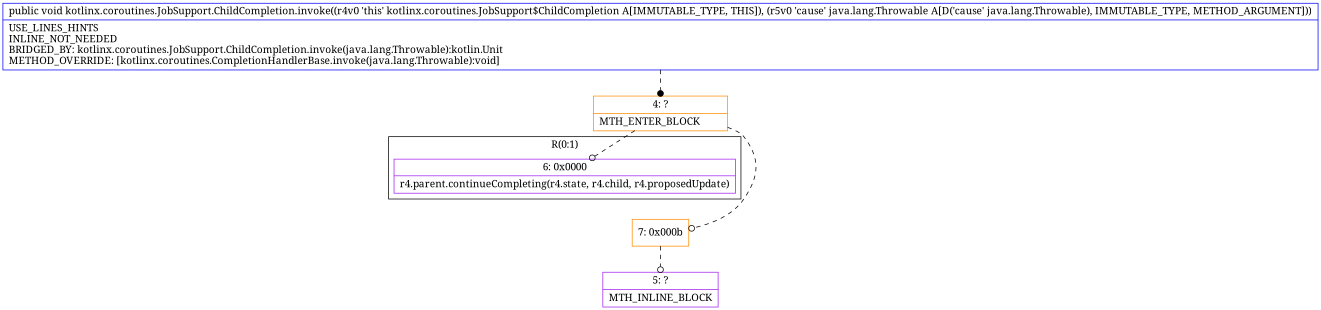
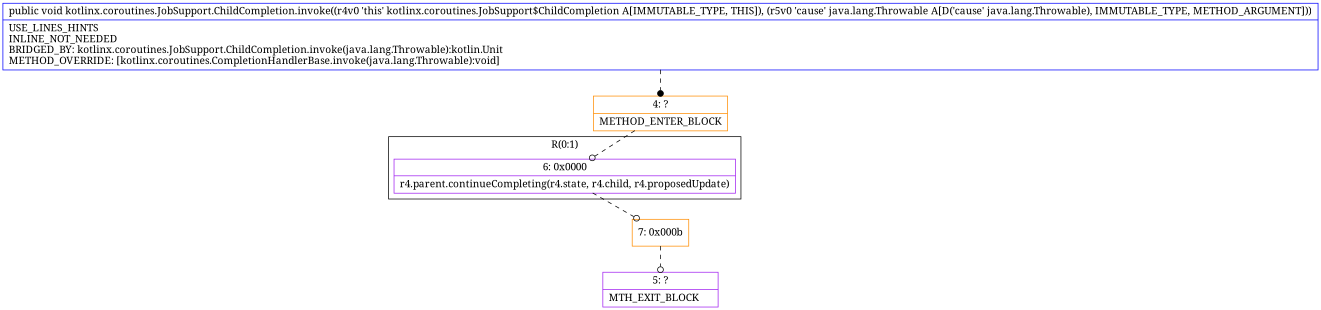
  digraph {
    fontname="Noto Serif"
    node [color=purple fontname="Noto Serif" shape=record]
    edge [arrowhead=odot fontname="Noto Serif" style=dashed]
    n1 [label="{6\:\ 0x0000|r4.parent.continueCompleting(r4.state, r4.child, r4.proposedUpdate)\l}"]
    n2 [color=darkorange label="{7\:\ 0x000b}"]
-   n3 [label="{5\:\ ?|MTH_INLINE_BLOCK\l}"]
-   n4 [color=darkorange label="{4\:\ ?|MTH_ENTER_BLOCK\l}"]
+   n3 [label="{5\:\ ?|MTH_EXIT_BLOCK\l}"]
+   n4 [color=darkorange label="{4\:\ ?|METHOD_ENTER_BLOCK\l}"]
    n5 [color=blue label="{public void kotlinx.coroutines.JobSupport.ChildCompletion.invoke((r4v0 'this' kotlinx.coroutines.JobSupport$ChildCompletion A[IMMUTABLE_TYPE, THIS]), (r5v0 'cause' java.lang.Throwable A[D('cause' java.lang.Throwable), IMMUTABLE_TYPE, METHOD_ARGUMENT]))  | USE_LINES_HINTS\lINLINE_NOT_NEEDED\lBRIDGED_BY: kotlinx.coroutines.JobSupport.ChildCompletion.invoke(java.lang.Throwable):kotlin.Unit\lMETHOD_OVERRIDE: [kotlinx.coroutines.CompletionHandlerBase.invoke(java.lang.Throwable):void]\l}"]
    subgraph cluster_1 {
      label="R(0:1)"
      n1
    }
-   n4 -> n2
+   n1 -> n2
    n2 -> n3
    n4 -> n1
    n5 -> n4 [arrowhead=dot]
  }
